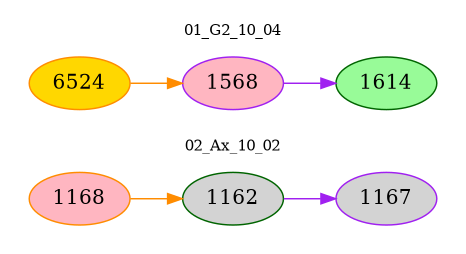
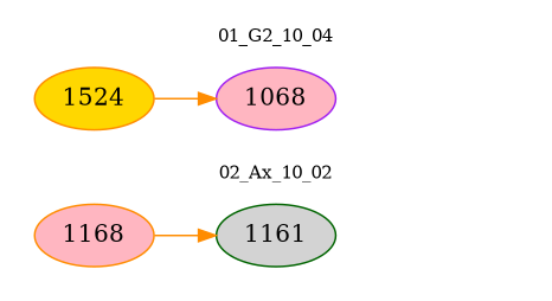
  digraph {
    rankdir=LR
    node [color=darkgreen fillcolor=lightgrey style=filled]
    edge [color=purple]
-   n1 [label=1162]
-   n2 [color=purple label=1167]
+   n1 [label=1161]
    n3 [color=darkorange fillcolor=lightpink label=1168]
-   n4 [color=purple fillcolor=lightpink label=1568]
-   n5 [color=darkorange fillcolor=gold label=6524]
-   n6 [fillcolor=palegreen label=1614]
+   n4 [color=purple fillcolor=lightpink label=1068]
+   n5 [color=darkorange fillcolor=gold label=1524]
    subgraph cluster_1 {
      color=white
      fontsize=10
      label="02_Ax_10_02"
      n1
-     n2
      n3
    }
    subgraph cluster_2 {
      color=white
      fontsize=10
      label="01_G2_10_04"
      n4
      n5
-     n6
    }
-   n1 -> n2
    n3 -> n1 [color=darkorange]
-   n4 -> n6
    n5 -> n4 [color=darkorange]
  }
